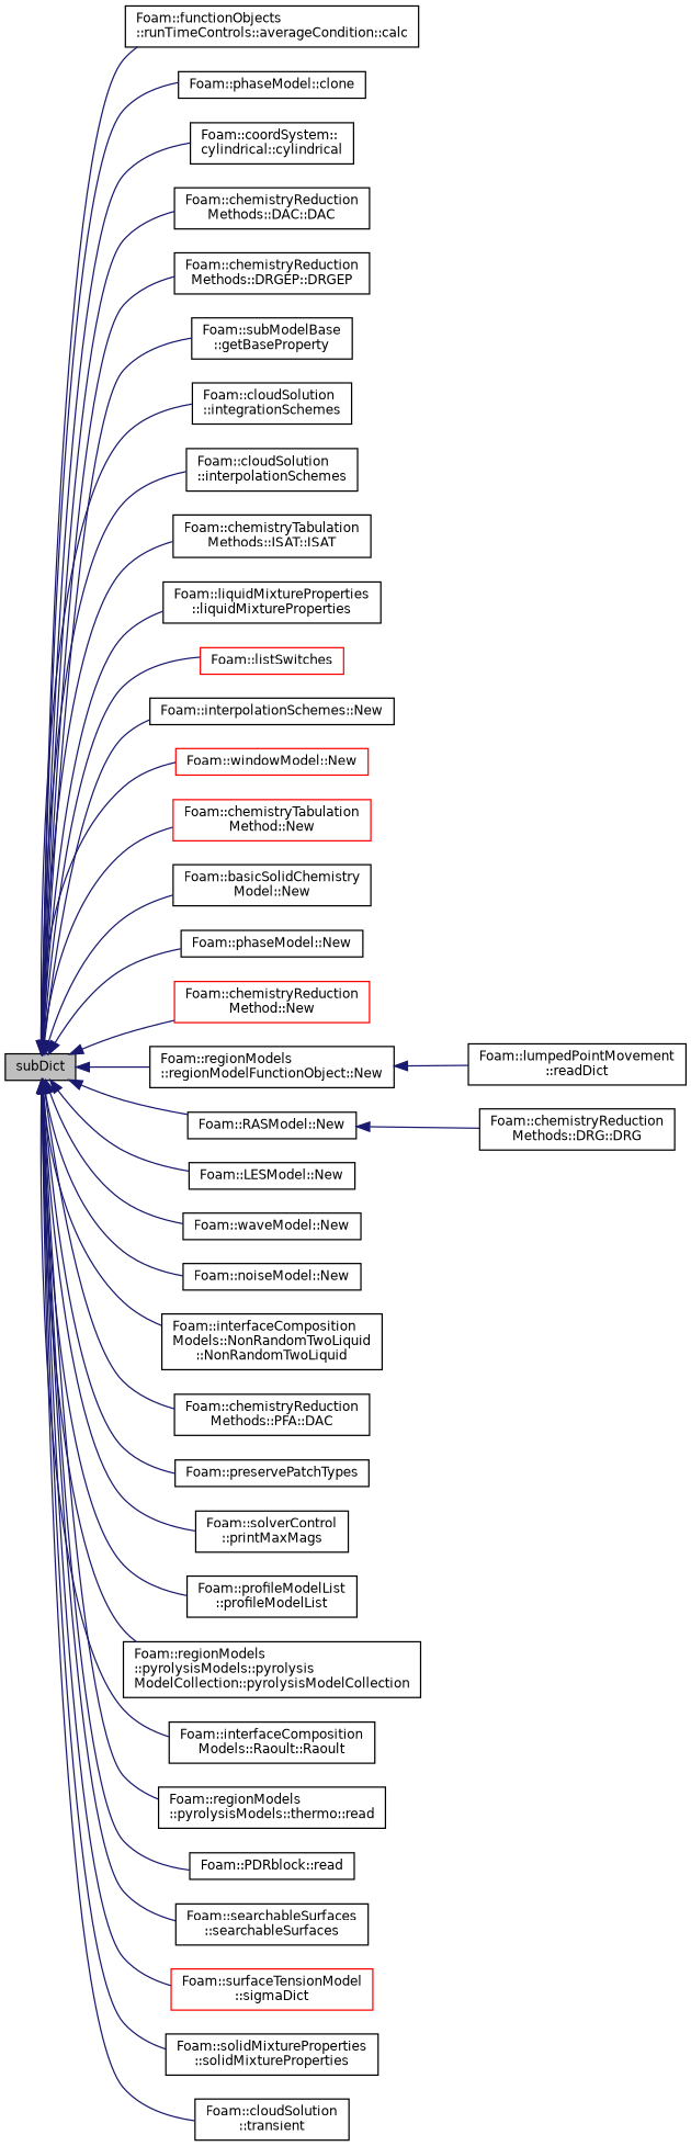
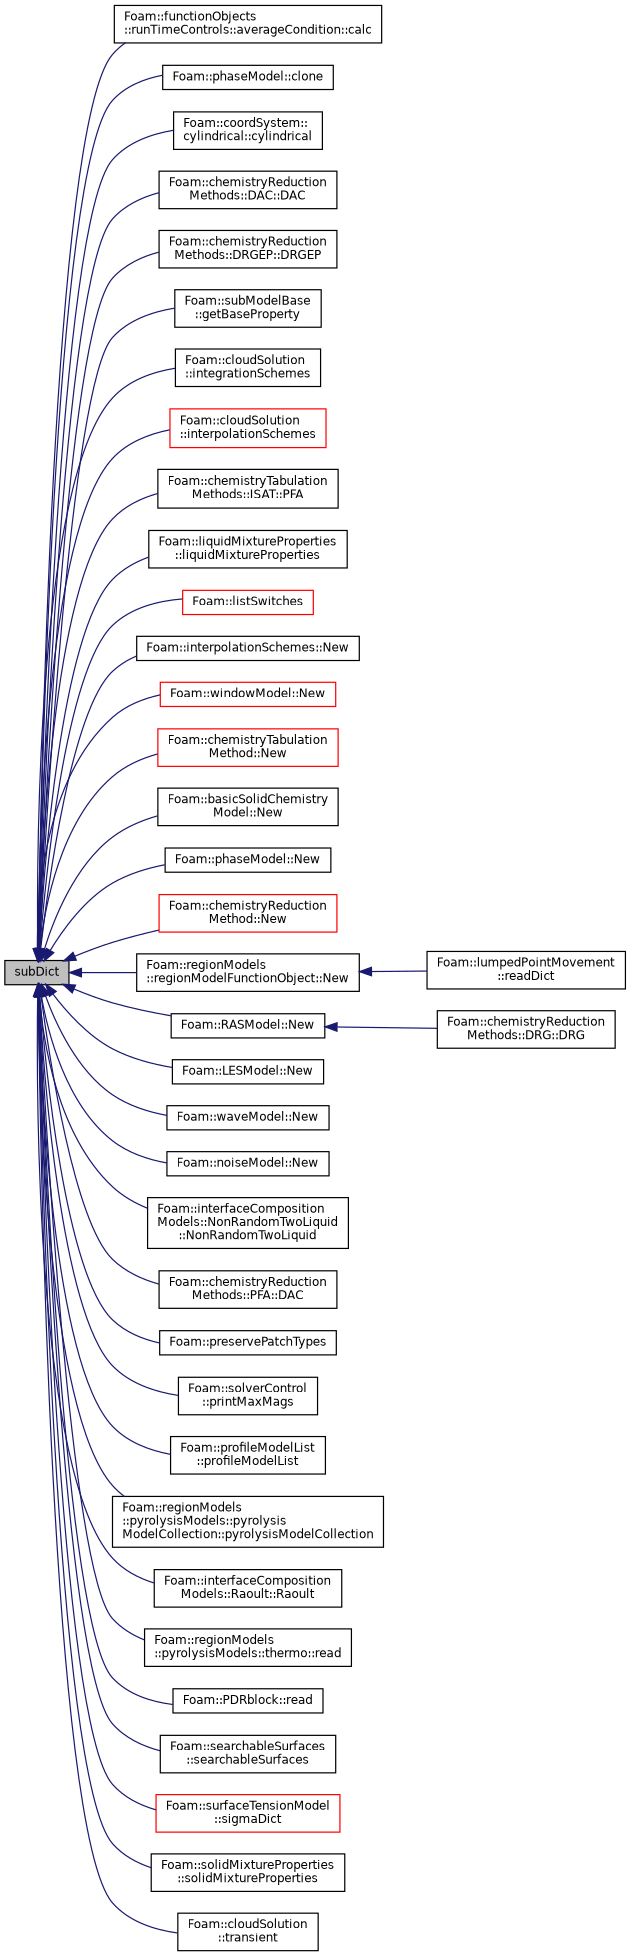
  digraph {
    rankdir=LR
    node [color=black fontname=Helvetica fontsize=10 shape=record]
    edge [color=midnightblue dir=back fontname=Helvetica fontsize=10 labelfontname=Helvetica labelfontsize=10 style=solid]
    n1 [fillcolor=grey75 fontcolor=black height=0.2 label=subDict style=filled width=0.4]
    n2 [height=0.2 label="Foam::functionObjects\l::runTimeControls::averageCondition::calc" width=0.4]
    n3 [height=0.2 label="Foam::phaseModel::clone" width=0.4]
    n4 [height=0.2 label="Foam::coordSystem::\lcylindrical::cylindrical" width=0.4]
    n5 [height=0.2 label="Foam::chemistryReduction\lMethods::DAC::DAC" width=0.4]
    n6 [height=0.2 label="Foam::chemistryReduction\lMethods::DRGEP::DRGEP" width=0.4]
    n7 [height=0.2 label="Foam::subModelBase\l::getBaseProperty" width=0.4]
    n8 [height=0.2 label="Foam::cloudSolution\l::integrationSchemes" width=0.4]
-   n9 [height=0.2 label="Foam::cloudSolution\l::interpolationSchemes" width=0.4]
-   n10 [height=0.2 label="Foam::chemistryTabulation\lMethods::ISAT::ISAT" width=0.4]
+   n9 [color=red height=0.2 label="Foam::cloudSolution\l::interpolationSchemes" width=0.4]
+   n10 [height=0.2 label="Foam::chemistryTabulation\lMethods::ISAT::PFA" width=0.4]
    n11 [height=0.2 label="Foam::liquidMixtureProperties\l::liquidMixtureProperties" width=0.4]
    n12 [color=red height=0.2 label="Foam::listSwitches" width=0.4]
    n13 [height=0.2 label="Foam::interpolationSchemes::New" width=0.4]
    n14 [color=red height=0.2 label="Foam::windowModel::New" width=0.4]
    n15 [color=red height=0.2 label="Foam::chemistryTabulation\lMethod::New" width=0.4]
    n16 [height=0.2 label="Foam::basicSolidChemistry\lModel::New" width=0.4]
    n17 [height=0.2 label="Foam::phaseModel::New" width=0.4]
    n18 [color=red height=0.2 label="Foam::chemistryReduction\lMethod::New" width=0.4]
    n19 [height=0.2 label="Foam::regionModels\l::regionModelFunctionObject::New" width=0.4]
    n20 [height=0.2 label="Foam::RASModel::New" width=0.4]
    n21 [height=0.2 label="Foam::LESModel::New" width=0.4]
    n22 [height=0.2 label="Foam::waveModel::New" width=0.4]
    n23 [height=0.2 label="Foam::noiseModel::New" width=0.4]
    n24 [height=0.2 label="Foam::interfaceComposition\lModels::NonRandomTwoLiquid\l::NonRandomTwoLiquid" width=0.4]
    n25 [height=0.2 label="Foam::chemistryReduction\lMethods::PFA::DAC" width=0.4]
    n26 [height=0.2 label="Foam::preservePatchTypes" width=0.4]
    n27 [height=0.2 label="Foam::solverControl\l::printMaxMags" width=0.4]
    n28 [height=0.2 label="Foam::profileModelList\l::profileModelList" width=0.4]
    n29 [height=0.2 label="Foam::regionModels\l::pyrolysisModels::pyrolysis\lModelCollection::pyrolysisModelCollection" width=0.4]
    n30 [height=0.2 label="Foam::interfaceComposition\lModels::Raoult::Raoult" width=0.4]
    n31 [height=0.2 label="Foam::regionModels\l::pyrolysisModels::thermo::read" width=0.4]
    n32 [height=0.2 label="Foam::PDRblock::read" width=0.4]
    n33 [height=0.2 label="Foam::searchableSurfaces\l::searchableSurfaces" width=0.4]
    n34 [color=red height=0.2 label="Foam::surfaceTensionModel\l::sigmaDict" width=0.4]
    n35 [height=0.2 label="Foam::solidMixtureProperties\l::solidMixtureProperties" width=0.4]
    n36 [height=0.2 label="Foam::cloudSolution\l::transient" width=0.4]
    n37 [height=0.2 label="Foam::chemistryReduction\lMethods::DRG::DRG" width=0.4]
    n38 [height=0.2 label="Foam::lumpedPointMovement\l::readDict" width=0.4]
    n1 -> n2
    n1 -> n3
    n1 -> n4
    n1 -> n5
    n1 -> n6
    n1 -> n7
    n1 -> n8
    n1 -> n9
    n1 -> n10
    n1 -> n11
    n1 -> n12
    n1 -> n13
    n1 -> n14
    n1 -> n15
    n1 -> n16
    n1 -> n17
    n1 -> n18
    n1 -> n19
    n1 -> n20
    n1 -> n21
    n1 -> n22
    n1 -> n23
    n1 -> n24
    n1 -> n25
    n1 -> n26
    n1 -> n27
    n1 -> n28
    n1 -> n29
    n1 -> n30
    n1 -> n31
    n1 -> n32
    n1 -> n33
    n1 -> n34
    n1 -> n35
    n1 -> n36
    n19 -> n38
    n20 -> n37
  }
